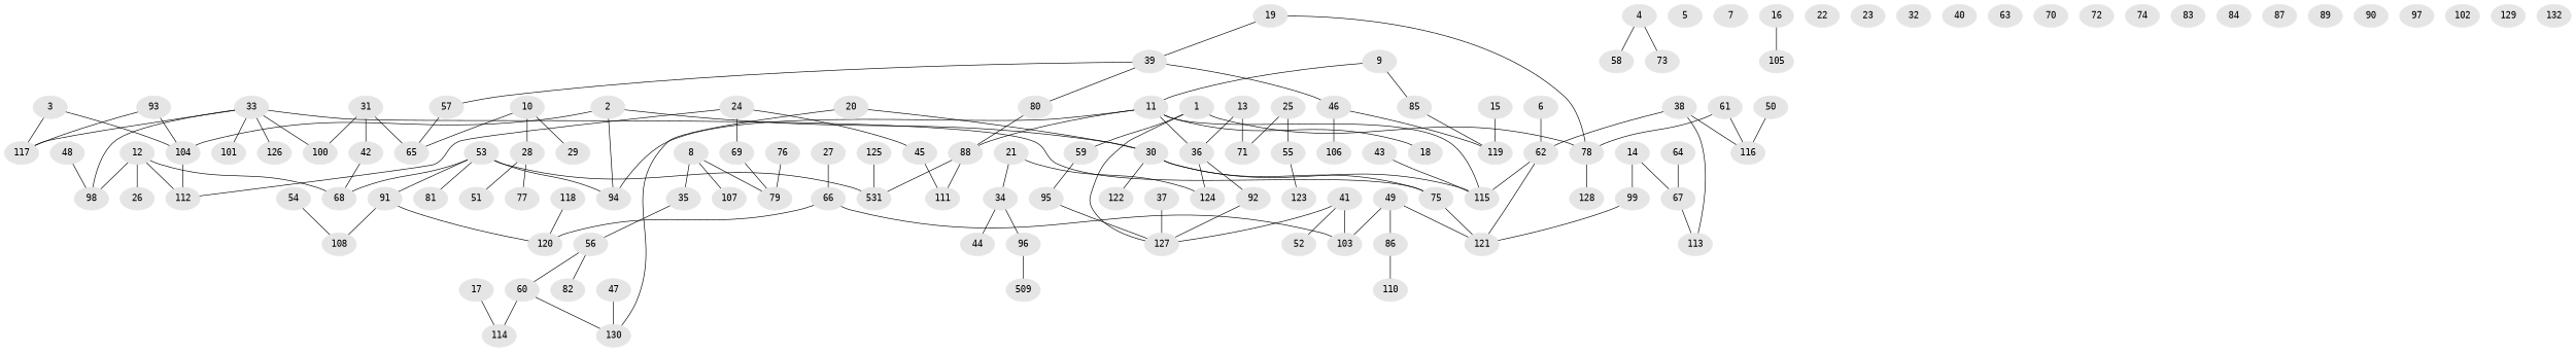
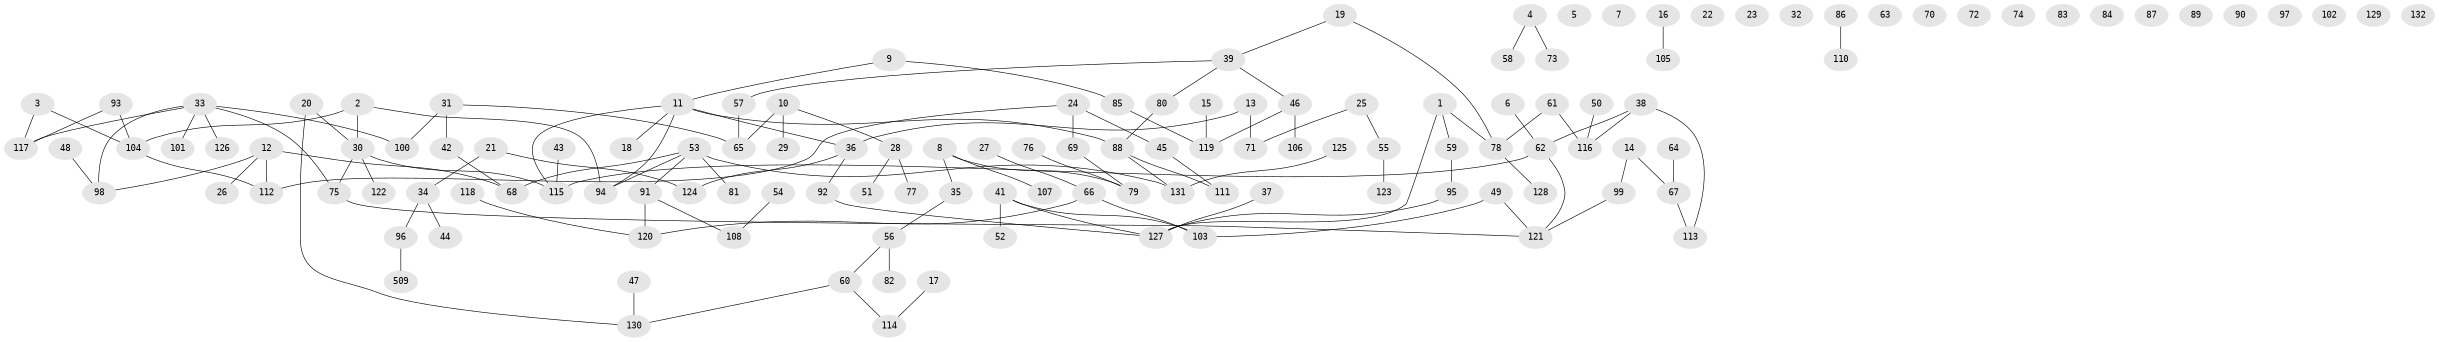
  graph {
    fontname="DejaVu Sans Mono"
    node [color=gray90 fontname="DejaVu Sans Mono" style=filled]
    edge [fontname="DejaVu Sans Mono"]
    1
    59
    78
    127
    95
    128
    2
    30
    94
    104
    115
    75
    122
    112
    3
    117
    4
    58
    73
    5
    6
    62
    121
    7
    8
    35
    79
    107
    56
    9
    11
    85
    18
    36
    88
    119
    10
    28
    29
    65
    51
    77
    124
    92
    111
-   131 [label=531]
+   131
    12
    26
    68
    98
    13
    71
    14
    67
    99
    113
    15
    16
    105
    17
    114
    19
    39
    46
    57
    80
    20
    130
    21
    34
    44
    96
    22
    23
    24
    45
    69
    25
    55
    123
    27
    66
    103
    120
    31
    42
    100
    32
    33
    101
    126
    n92 [label=509]
    60
    82
    37
    38
    116
    106
-   40
    41
    52
    43
    47
    48
    49
    86
    110
    50
    53
    81
    91
    108
    54
    61
    63
    64
    70
    72
    74
    76
    83
    84
    87
    89
    90
    93
    97
    102
    118
    125
    129
    132
    1 -- 59
    1 -- 78
    1 -- 127
    59 -- 95
    78 -- 128
    95 -- 127
    2 -- 30
    2 -- 94
    2 -- 104
    30 -- 115
    30 -- 75
    30 -- 122
    104 -- 112
    75 -- 121
    3 -- 104
    3 -- 117
    4 -- 58
    4 -- 73
    6 -- 62
    62 -- 115
    62 -- 121
    8 -- 35
    8 -- 79
    8 -- 107
    35 -- 56
    56 -- 60
    56 -- 82
    9 -- 11
    9 -- 85
    11 -- 94
    11 -- 115
    11 -- 18
    11 -- 36
    11 -- 88
    85 -- 119
    36 -- 124
    36 -- 92
    88 -- 111
    88 -- 131
    10 -- 28
    10 -- 29
    10 -- 65
    28 -- 51
    28 -- 77
    92 -- 127
    12 -- 112
    12 -- 26
    12 -- 68
    12 -- 98
    13 -- 36
    13 -- 71
    14 -- 67
    14 -- 99
    67 -- 113
    99 -- 121
    15 -- 119
    16 -- 105
    17 -- 114
    19 -- 78
    19 -- 39
    39 -- 46
    39 -- 57
    39 -- 80
    46 -- 119
    46 -- 106
    57 -- 65
    80 -- 88
    20 -- 30
    20 -- 130
    21 -- 124
    21 -- 34
    34 -- 44
    34 -- 96
    96 -- n92
    24 -- 112
    24 -- 45
    24 -- 69
    45 -- 111
    69 -- 79
    25 -- 71
    25 -- 55
    55 -- 123
    27 -- 66
    66 -- 103
    66 -- 120
    31 -- 65
    31 -- 42
    31 -- 100
    42 -- 68
    33 -- 75
    33 -- 117
    33 -- 98
    33 -- 100
    33 -- 101
    33 -- 126
    60 -- 114
    60 -- 130
    37 -- 127
    38 -- 62
    38 -- 113
    38 -- 116
    41 -- 127
    41 -- 103
    41 -- 52
    43 -- 115
    47 -- 130
    48 -- 98
    49 -- 121
    49 -- 103
-   49 -- 86
    86 -- 110
    50 -- 116
    53 -- 94
    53 -- 131
    53 -- 68
    53 -- 81
    53 -- 91
    91 -- 120
    91 -- 108
    54 -- 108
    61 -- 78
    61 -- 116
    64 -- 67
    76 -- 79
    93 -- 104
    93 -- 117
    118 -- 120
    125 -- 131
  }
